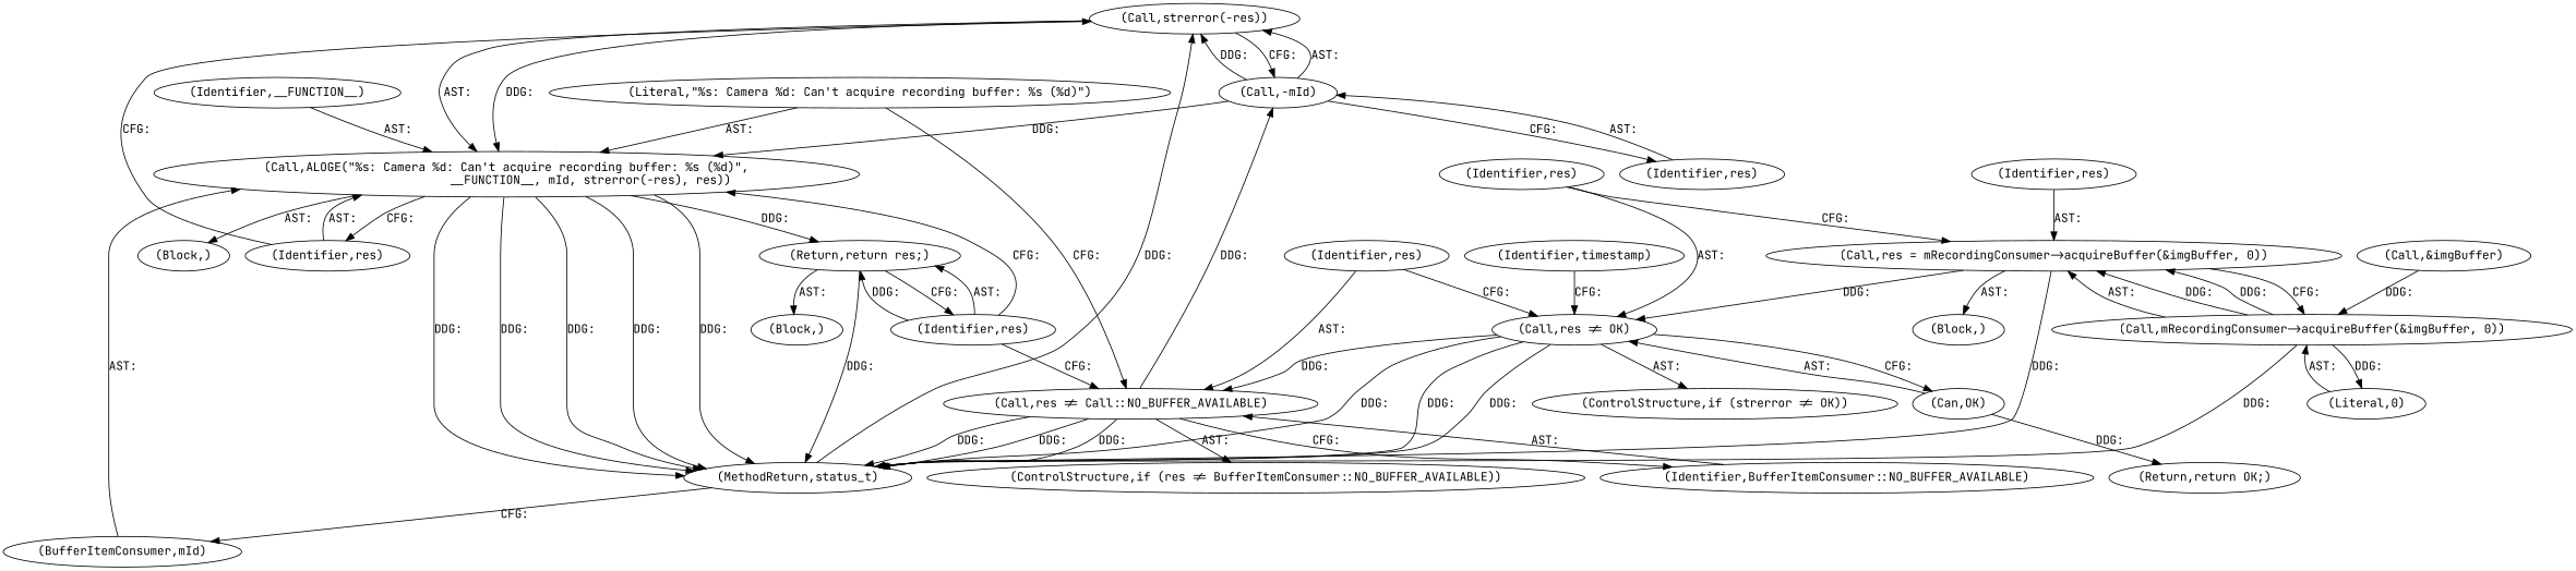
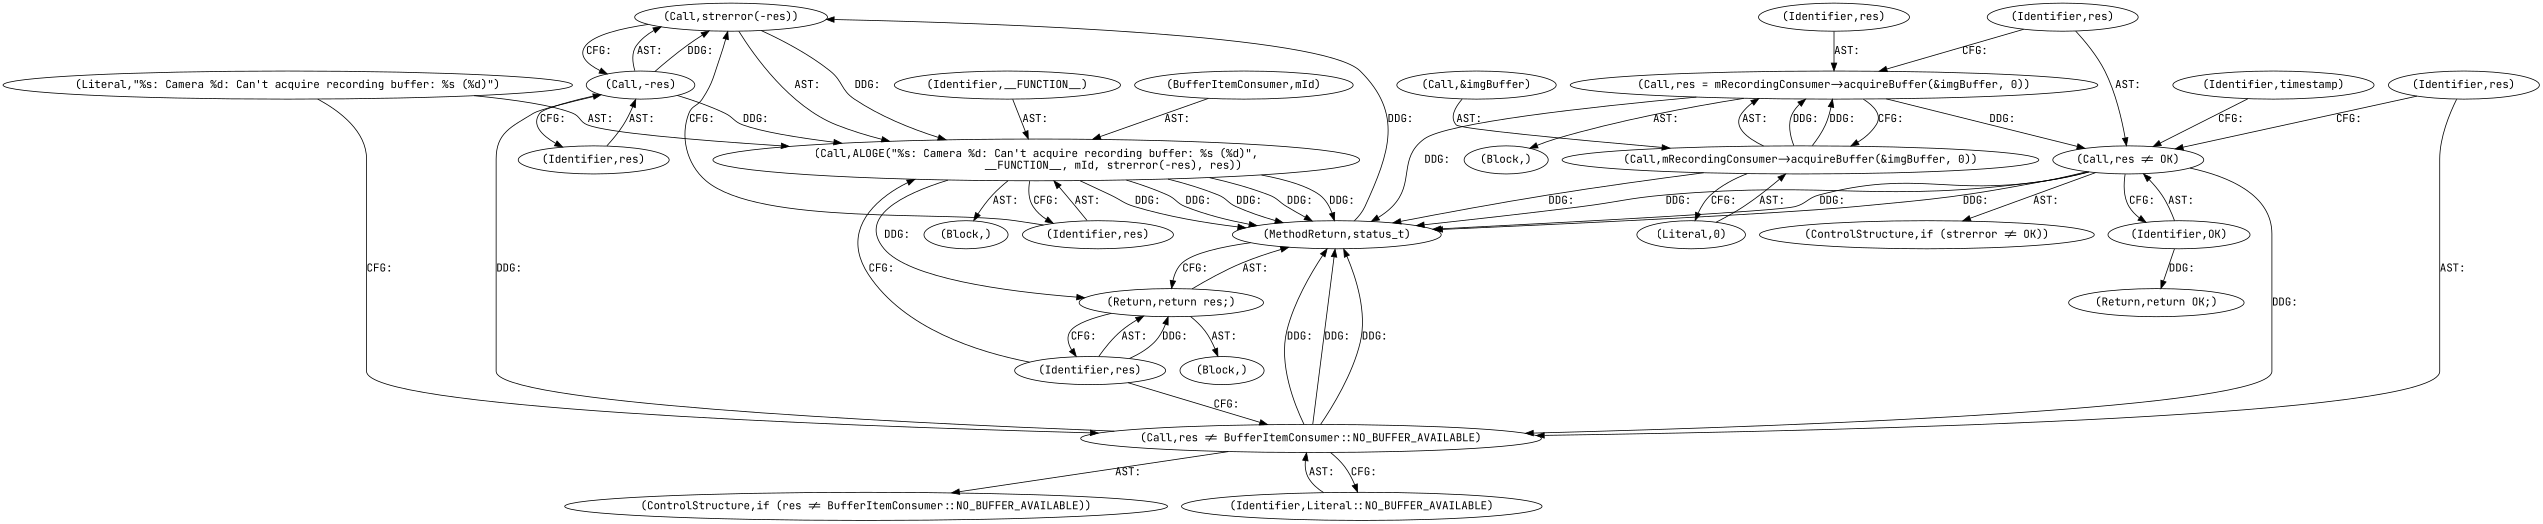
  digraph {
    fontname="JetBrains Mono"
    node [fontname="JetBrains Mono"]
    edge [fontname="JetBrains Mono"]
    n1 [label="(Call,strerror(-res))"]
-   n2 [label="(Call,-mId)"]
+   n2 [label="(Call,-res)"]
    n3 [label="(Call,ALOGE(\"%s: Camera %d: Can't acquire recording buffer: %s (%d)\",\n                        __FUNCTION__, mId, strerror(-res), res))"]
    n4 [label="(Identifier,res)"]
    n5 [label="(MethodReturn,status_t)"]
    n6 [label="(Return,return res;)"]
    n7 [label="(Block,)"]
    n8 [label="(Identifier,res)"]
-   n9 [label="(Call,res != Call::NO_BUFFER_AVAILABLE)"]
+   n9 [label="(Call,res != BufferItemConsumer::NO_BUFFER_AVAILABLE)"]
    n10 [label="(ControlStructure,if (res != BufferItemConsumer::NO_BUFFER_AVAILABLE))"]
-   n11 [label="(Identifier,BufferItemConsumer::NO_BUFFER_AVAILABLE)"]
+   n11 [label="(Identifier,Literal::NO_BUFFER_AVAILABLE)"]
    n12 [label="(Identifier,res)"]
    n13 [label="(Block,)"]
    n14 [label="(Call,res != OK)"]
    n15 [label="(ControlStructure,if (strerror != OK))"]
-   n16 [label="(Can,OK)"]
+   n16 [label="(Identifier,OK)"]
    n17 [label="(Return,return OK;)"]
    n18 [label="(Call,res = mRecordingConsumer->acquireBuffer(&imgBuffer, 0))"]
    n19 [label="(Call,mRecordingConsumer->acquireBuffer(&imgBuffer, 0))"]
    n20 [label="(Block,)"]
    n21 [label="(Literal,0)"]
    n22 [label="(BufferItemConsumer,mId)"]
    n23 [label="(Literal,\"%s: Camera %d: Can't acquire recording buffer: %s (%d)\")"]
    n24 [label="(Identifier,res)"]
    n25 [label="(Identifier,__FUNCTION__)"]
    n26 [label="(Identifier,res)"]
    n27 [label="(Call,&imgBuffer)"]
    n28 [label="(Identifier,timestamp)"]
    n29 [label="(Identifier,res)"]
    n1 -> n2 [label="CFG: "]
    n1 -> n3 [label="AST: "]
    n1 -> n3 [label="DDG: "]
    n2 -> n1 [label="AST: "]
    n2 -> n1 [label="DDG: "]
    n2 -> n3 [label="DDG: "]
    n2 -> n4 [label="CFG: "]
    n3 -> n5 [label="DDG: "]
    n3 -> n5 [label="DDG: "]
    n3 -> n5 [label="DDG: "]
    n3 -> n5 [label="DDG: "]
    n3 -> n5 [label="DDG: "]
    n3 -> n6 [label="DDG: "]
    n3 -> n7 [label="AST: "]
    n3 -> n8 [label="CFG: "]
    n4 -> n2 [label="AST: "]
    n5 -> n1 [label="DDG: "]
-   n5 -> n22 [label="CFG: "]
-   n6 -> n5 [label="DDG: "]
+   n5 -> n6 [label="CFG: "]
+   n6 -> n5 [label="AST: "]
    n6 -> n12 [label="CFG: "]
    n6 -> n13 [label="AST: "]
    n8 -> n1 [label="CFG: "]
    n8 -> n3 [label="AST: "]
    n9 -> n2 [label="DDG: "]
    n9 -> n5 [label="DDG: "]
    n9 -> n5 [label="DDG: "]
    n9 -> n5 [label="DDG: "]
    n9 -> n10 [label="AST: "]
    n9 -> n11 [label="CFG: "]
    n11 -> n9 [label="AST: "]
    n12 -> n3 [label="CFG: "]
    n12 -> n6 [label="AST: "]
    n12 -> n6 [label="DDG: "]
    n12 -> n9 [label="CFG: "]
    n14 -> n5 [label="DDG: "]
    n14 -> n5 [label="DDG: "]
    n14 -> n5 [label="DDG: "]
    n14 -> n9 [label="DDG: "]
    n14 -> n15 [label="AST: "]
    n14 -> n16 [label="CFG: "]
    n16 -> n14 [label="AST: "]
    n16 -> n17 [label="DDG: "]
    n18 -> n5 [label="DDG: "]
    n18 -> n14 [label="DDG: "]
    n18 -> n19 [label="CFG: "]
    n18 -> n20 [label="AST: "]
    n19 -> n5 [label="DDG: "]
    n19 -> n18 [label="AST: "]
    n19 -> n18 [label="DDG: "]
    n19 -> n18 [label="DDG: "]
-   n19 -> n21 [label="DDG: "]
+   n19 -> n21 [label="CFG: "]
    n21 -> n19 [label="AST: "]
    n22 -> n3 [label="AST: "]
    n23 -> n3 [label="AST: "]
    n23 -> n9 [label="CFG: "]
    n24 -> n18 [label="AST: "]
    n25 -> n3 [label="AST: "]
    n26 -> n14 [label="AST: "]
    n26 -> n18 [label="CFG: "]
-   n27 -> n19 [label="DDG: "]
+   n27 -> n19 [label="AST: "]
    n28 -> n14 [label="CFG: "]
    n29 -> n9 [label="AST: "]
    n29 -> n14 [label="CFG: "]
  }
